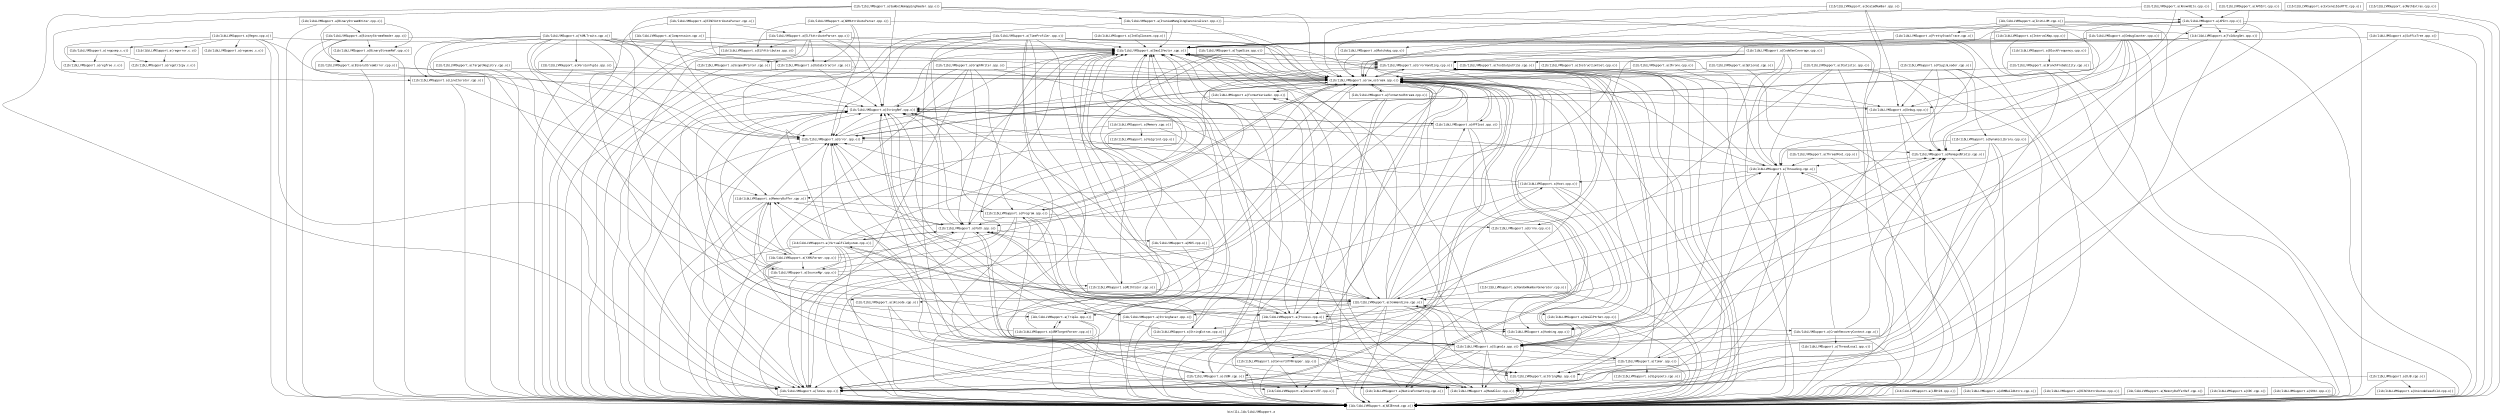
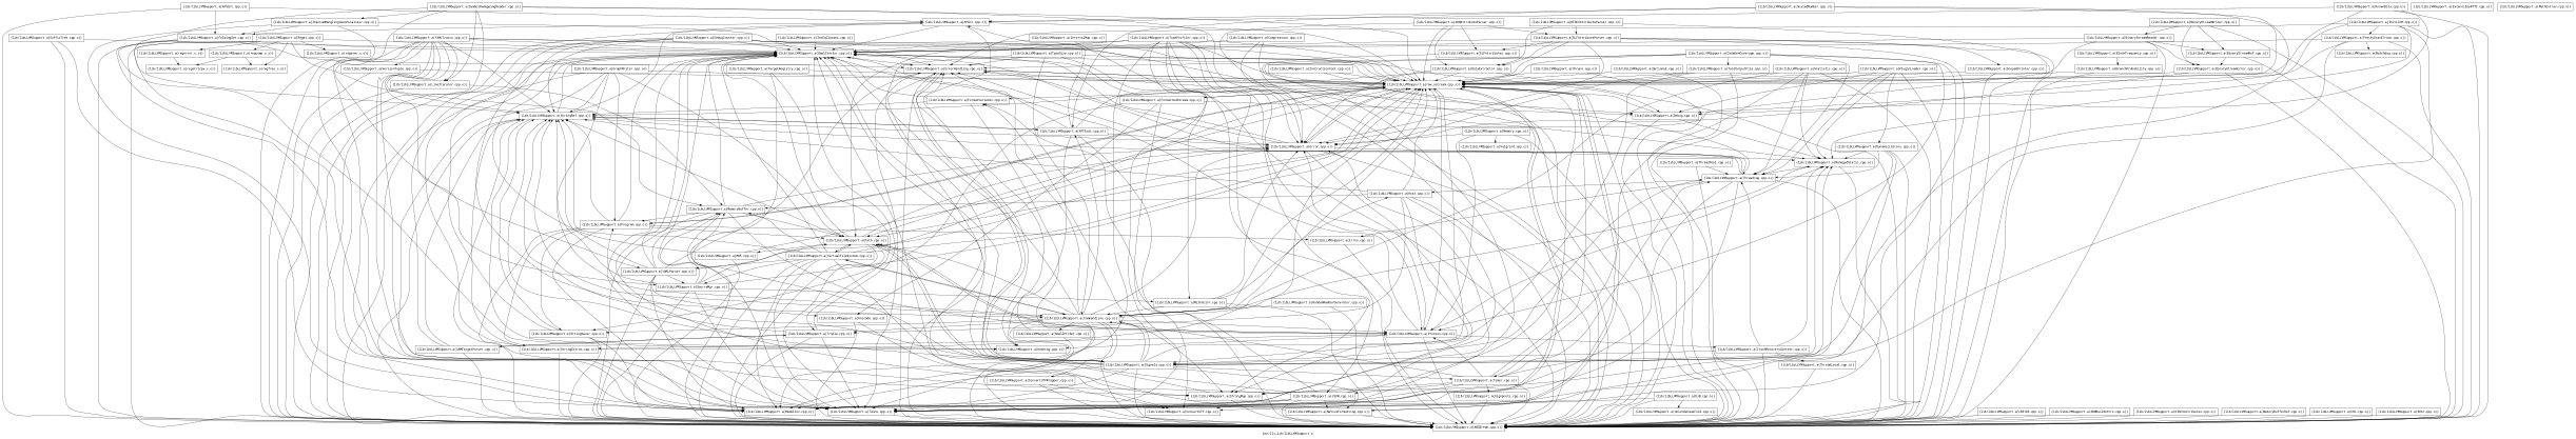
  digraph {
    fontname="Roboto Mono"
    label="bin/lli_lib/libLLVMSupport.a"
    rankdir=TB
    node [fontname="Roboto Mono" group=0 shape=box]
    edge [fontname="Roboto Mono"]
    n1 [label="{lib/libLLVMSupport.a(ABIBreak.cpp.o)}"]
    n2 [label="{lib/libLLVMSupport.a(APInt.cpp.o)}"]
    n3 [label="{lib/libLLVMSupport.a(FoldingSet.cpp.o)}"]
    n4 [label="{lib/libLLVMSupport.a(Hashing.cpp.o)}"]
    n5 [label="{lib/libLLVMSupport.a(SmallVector.cpp.o)}"]
    n6 [label="{lib/libLLVMSupport.a(raw_ostream.cpp.o)}"]
    n7 [label="{lib/libLLVMSupport.a(ErrorHandling.cpp.o)}"]
    n8 [label="{lib/libLLVMSupport.a(MemAlloc.cpp.o)}"]
    n9 [label="{lib/libLLVMSupport.a(Error.cpp.o)}"]
    n10 [label="{lib/libLLVMSupport.a(Twine.cpp.o)}"]
    n11 [label="{lib/libLLVMSupport.a(Path.cpp.o)}"]
    n12 [label="{lib/libLLVMSupport.a(Process.cpp.o)}"]
    n13 [label="{lib/libLLVMSupport.a(Program.cpp.o)}"]
    n14 [label="{lib/libLLVMSupport.a(FormattedStream.cpp.o)}"]
    n15 [label="{lib/libLLVMSupport.a(FormatVariadic.cpp.o)}"]
    n16 [label="{lib/libLLVMSupport.a(NativeFormatting.cpp.o)}"]
    n17 [label="{lib/libLLVMSupport.a(Debug.cpp.o)}"]
    n18 [label="{lib/libLLVMSupport.a(Signals.cpp.o)}"]
    n19 [label="{lib/libLLVMSupport.a(ManagedStatic.cpp.o)}"]
    n20 [label="{lib/libLLVMSupport.a(StringRef.cpp.o)}"]
    n21 [label="{lib/libLLVMSupport.a(VirtualFileSystem.cpp.o)}"]
    n22 [label="{lib/libLLVMSupport.a(MD5.cpp.o)}"]
    n23 [label="{lib/libLLVMSupport.a(StringExtras.cpp.o)}"]
    n24 [label="{lib/libLLVMSupport.a(CrashRecoveryContext.cpp.o)}"]
    n25 [label="{lib/libLLVMSupport.a(StringSaver.cpp.o)}"]
    n26 [label="{lib/libLLVMSupport.a(Errno.cpp.o)}"]
    n27 [label="{lib/libLLVMSupport.a(ConvertUTF.cpp.o)}"]
    n28 [label="{lib/libLLVMSupport.a(Unicode.cpp.o)}"]
    n29 [label="{lib/libLLVMSupport.a(CommandLine.cpp.o)}"]
    n30 [label="{lib/libLLVMSupport.a(APFloat.cpp.o)}"]
    n31 [label="{lib/libLLVMSupport.a(ConvertUTFWrapper.cpp.o)}"]
    n32 [label="{lib/libLLVMSupport.a(SmallPtrSet.cpp.o)}"]
    n33 [label="{lib/libLLVMSupport.a(StringMap.cpp.o)}"]
    n34 [label="{lib/libLLVMSupport.a(Triple.cpp.o)}"]
    n35 [label="{lib/libLLVMSupport.a(Host.cpp.o)}"]
    n36 [label="{lib/libLLVMSupport.a(Threading.cpp.o)}"]
    n37 [label="{lib/libLLVMSupport.a(ARMTargetParser.cpp.o)}"]
    n38 [label="{lib/libLLVMSupport.a(MemoryBuffer.cpp.o)}"]
    n39 [label="{lib/libLLVMSupport.a(SourceMgr.cpp.o)}"]
    n40 [label="{lib/libLLVMSupport.a(YAMLParser.cpp.o)}"]
    n41 [label="{lib/libLLVMSupport.a(Timer.cpp.o)}"]
    n42 [label="{lib/libLLVMSupport.a(WithColor.cpp.o)}"]
    n43 [label="{lib/libLLVMSupport.a(ThreadLocal.cpp.o)}"]
    n44 [label="{lib/libLLVMSupport.a(ExtensibleRTTI.cpp.o)}"]
    n45 [label="{lib/libLLVMSupport.a(InitLLVM.cpp.o)}"]
    n46 [label="{lib/libLLVMSupport.a(PrettyStackTrace.cpp.o)}"]
    n47 [label="{lib/libLLVMSupport.a(Watchdog.cpp.o)}"]
    n48 [label="{lib/libLLVMSupport.a(JSON.cpp.o)}"]
    n49 [label="{lib/libLLVMSupport.a(Signposts.cpp.o)}"]
    n50 [label="{lib/libLLVMSupport.a(PluginLoader.cpp.o)}"]
    n51 [label="{lib/libLLVMSupport.a(DynamicLibrary.cpp.o)}"]
    n52 [label="{lib/libLLVMSupport.a(Memory.cpp.o)}"]
    n53 [label="{lib/libLLVMSupport.a(Valgrind.cpp.o)}"]
    n54 [label="{lib/libLLVMSupport.a(ToolOutputFile.cpp.o)}"]
    n55 [label="{lib/libLLVMSupport.a(MathExtras.cpp.o)}"]
    n56 [label="{lib/libLLVMSupport.a(IntervalMap.cpp.o)}"]
    n57 [label="{lib/libLLVMSupport.a(TypeSize.cpp.o)}"]
    n58 [label="{lib/libLLVMSupport.a(BranchProbability.cpp.o)}"]
    n59 [label="{lib/libLLVMSupport.a(YAMLTraits.cpp.o)}"]
    n60 [label="{lib/libLLVMSupport.a(LineIterator.cpp.o)}"]
    n61 [label="{lib/libLLVMSupport.a(VersionTuple.cpp.o)}"]
    n62 [label="{lib/libLLVMSupport.a(IntEqClasses.cpp.o)}"]
    n63 [label="{lib/libLLVMSupport.a(BlockFrequency.cpp.o)}"]
    n64 [label="{lib/libLLVMSupport.a(GraphWriter.cpp.o)}"]
    n65 [label="{lib/libLLVMSupport.a(ScaledNumber.cpp.o)}"]
    n66 [label="{lib/libLLVMSupport.a(DebugCounter.cpp.o)}"]
    n67 [label="{lib/libLLVMSupport.a(SuffixTree.cpp.o)}"]
    n68 [label="{lib/libLLVMSupport.a(InstructionCost.cpp.o)}"]
    n69 [label="{lib/libLLVMSupport.a(Regex.cpp.o)}"]
    n70 [label="{lib/libLLVMSupport.a(regcomp.c.o)}"]
    n71 [label="{lib/libLLVMSupport.a(regerror.c.o)}"]
    n72 [label="{lib/libLLVMSupport.a(regexec.c.o)}"]
    n73 [label="{lib/libLLVMSupport.a(regfree.c.o)}"]
    n74 [label="{lib/libLLVMSupport.a(regstrlcpy.c.o)}"]
    n75 [label="{lib/libLLVMSupport.a(Chrono.cpp.o)}"]
    n76 [label="{lib/libLLVMSupport.a(TimeProfiler.cpp.o)}"]
    n77 [label="{lib/libLLVMSupport.a(RandomNumberGenerator.cpp.o)}"]
    n78 [label="{lib/libLLVMSupport.a(Statistic.cpp.o)}"]
    n79 [label="{lib/libLLVMSupport.a(TargetRegistry.cpp.o)}"]
    n80 [label="{lib/libLLVMSupport.a(LEB128.cpp.o)}"]
    n81 [label="{lib/libLLVMSupport.a(DataExtractor.cpp.o)}"]
    n82 [label="{lib/libLLVMSupport.a(ARMBuildAttrs.cpp.o)}"]
    n83 [label="{lib/libLLVMSupport.a(ARMAttributeParser.cpp.o)}"]
    n84 [label="{lib/libLLVMSupport.a(ELFAttributeParser.cpp.o)}"]
    n85 [label="{lib/libLLVMSupport.a(ELFAttributes.cpp.o)}"]
    n86 [label="{lib/libLLVMSupport.a(ScopedPrinter.cpp.o)}"]
    n87 [label="{lib/libLLVMSupport.a(RISCVAttributes.cpp.o)}"]
    n88 [label="{lib/libLLVMSupport.a(RISCVAttributeParser.cpp.o)}"]
    n89 [label="{lib/libLLVMSupport.a(BinaryStreamReader.cpp.o)}"]
    n90 [label="{lib/libLLVMSupport.a(BinaryStreamError.cpp.o)}"]
    n91 [label="{lib/libLLVMSupport.a(BinaryStreamRef.cpp.o)}"]
    n92 [label="{lib/libLLVMSupport.a(MemoryBufferRef.cpp.o)}"]
    n93 [label="{lib/libLLVMSupport.a(ThreadPool.cpp.o)}"]
    n94 [label="{lib/libLLVMSupport.a(BinaryStreamWriter.cpp.o)}"]
    n95 [label="{lib/libLLVMSupport.a(KnownBits.cpp.o)}"]
    n96 [label="{lib/libLLVMSupport.a(CodeGenCoverage.cpp.o)}"]
    n97 [label="{lib/libLLVMSupport.a(Compression.cpp.o)}"]
    n98 [label="{lib/libLLVMSupport.a(CRC.cpp.o)}"]
    n99 [label="{lib/libLLVMSupport.a(APSInt.cpp.o)}"]
    n100 [label="{lib/libLLVMSupport.a(DJB.cpp.o)}"]
    n101 [label="{lib/libLLVMSupport.a(UnicodeCaseFold.cpp.o)}"]
    n102 [label="{lib/libLLVMSupport.a(Optional.cpp.o)}"]
    n103 [label="{lib/libLLVMSupport.a(SHA1.cpp.o)}"]
    n104 [label="{lib/libLLVMSupport.a(ItaniumManglingCanonicalizer.cpp.o)}"]
    n105 [label="{lib/libLLVMSupport.a(SymbolRemappingReader.cpp.o)}"]
    n2 -> n1
    n2 -> n3
    n2 -> n4
    n2 -> n5
    n2 -> n6
    n3 -> n1
    n3 -> n4
    n3 -> n5
    n3 -> n7
    n3 -> n8
    n5 -> n7
    n6 -> n1
    n6 -> n5
    n6 -> n7
    n6 -> n9
    n6 -> n10
    n6 -> n11
    n6 -> n12
    n6 -> n13
    n6 -> n14
    n6 -> n15
    n6 -> n16
    n7 -> n1
    n7 -> n6
    n7 -> n10
    n7 -> n17
    n7 -> n18
    n9 -> n1
    n9 -> n5
    n9 -> n6
    n9 -> n7
    n9 -> n10
    n9 -> n19
    n10 -> n1
    n10 -> n5
    n10 -> n6
    n11 -> n1
    n11 -> n5
    n11 -> n9
    n11 -> n10
    n11 -> n12
    n11 -> n18
    n11 -> n20
    n11 -> n21
    n11 -> n22
    n12 -> n1
    n12 -> n4
    n12 -> n5
    n12 -> n9
    n12 -> n11
    n12 -> n19
    n12 -> n23
    n12 -> n24
    n13 -> n1
    n13 -> n5
    n13 -> n6
    n13 -> n8
    n13 -> n11
    n13 -> n20
    n13 -> n23
    n13 -> n25
    n13 -> n26
-   n14 -> n1
+   n14 -> n25
    n14 -> n5
    n14 -> n6
    n14 -> n17
    n14 -> n27
    n14 -> n28
    n15 -> n1
    n15 -> n5
    n15 -> n20
    n16 -> n1
    n16 -> n5
    n16 -> n6
    n17 -> n1
    n17 -> n6
    n17 -> n19
    n18 -> n1
    n18 -> n5
    n18 -> n6
    n18 -> n7
    n18 -> n8
    n18 -> n10
    n18 -> n11
    n18 -> n13
    n18 -> n15
    n18 -> n16
    n18 -> n19
    n18 -> n20
    n18 -> n29
    n18 -> n36
    n18 -> n38
    n18 -> n41
    n19 -> n1
    n19 -> n36
    n20 -> n1
    n20 -> n2
    n20 -> n4
    n20 -> n5
    n20 -> n9
    n20 -> n30
    n21 -> n1
    n21 -> n5
    n21 -> n6
    n21 -> n8
    n21 -> n9
    n21 -> n10
    n21 -> n11
    n21 -> n20
    n21 -> n29
    n21 -> n33
    n21 -> n38
    n21 -> n39
    n21 -> n40
    n22 -> n1
    n22 -> n5
    n22 -> n6
    n23 -> n1
    n23 -> n5
    n23 -> n6
    n23 -> n20
    n24 -> n1
    n24 -> n18
    n24 -> n19
    n24 -> n36
    n24 -> n43
    n25 -> n1
    n25 -> n5
    n25 -> n8
    n25 -> n20
    n26 -> n1
    n28 -> n1
    n28 -> n27
    n29 -> n1
    n29 -> n5
    n29 -> n6
    n29 -> n7
    n29 -> n8
    n29 -> n9
    n29 -> n10
    n29 -> n11
    n29 -> n12
    n29 -> n19
    n29 -> n20
    n29 -> n21
    n29 -> n25
    n29 -> n30
    n29 -> n31
    n29 -> n32
    n29 -> n33
    n29 -> n34
    n29 -> n35
    n30 -> n1
    n30 -> n2
    n30 -> n4
    n30 -> n5
    n30 -> n6
    n30 -> n9
    n30 -> n20
    n31 -> n1
    n31 -> n5
    n31 -> n27
    n32 -> n1
    n32 -> n7
    n33 -> n1
    n33 -> n7
    n34 -> n1
    n34 -> n5
    n34 -> n10
    n34 -> n20
    n34 -> n37
    n35 -> n1
    n35 -> n6
    n35 -> n8
    n35 -> n20
    n35 -> n33
    n35 -> n34
    n35 -> n38
    n36 -> n1
    n36 -> n5
    n36 -> n7
    n36 -> n8
    n36 -> n10
    n36 -> n20
    n36 -> n26
    n36 -> n35
    n37 -> n1
    n37 -> n5
    n37 -> n20
    n37 -> n34
    n38 -> n1
    n38 -> n5
    n38 -> n9
    n38 -> n10
    n38 -> n11
    n38 -> n12
    n38 -> n13
    n39 -> n1
    n39 -> n5
    n39 -> n6
    n39 -> n10
    n39 -> n11
    n39 -> n20
    n39 -> n38
    n39 -> n42
    n40 -> n1
    n40 -> n5
    n40 -> n6
    n40 -> n7
    n40 -> n8
    n40 -> n20
    n40 -> n28
    n40 -> n38
    n40 -> n39
    n41 -> n1
    n41 -> n6
    n41 -> n8
    n41 -> n12
    n41 -> n19
    n41 -> n29
    n41 -> n33
    n41 -> n36
    n41 -> n48
    n41 -> n49
    n42 -> n1
    n42 -> n6
    n42 -> n9
    n42 -> n29
    n43 -> n1
    n45 -> n1
    n45 -> n7
    n45 -> n8
    n45 -> n18
    n45 -> n19
    n45 -> n46
    n46 -> n1
    n46 -> n5
-   n47 -> n6
+   n46 -> n6
    n46 -> n18
    n46 -> n47
    n48 -> n1
    n48 -> n5
    n48 -> n6
    n48 -> n8
    n48 -> n9
    n48 -> n10
    n48 -> n15
    n48 -> n16
    n48 -> n20
    n48 -> n27
    n49 -> n1
    n50 -> n1
    n50 -> n6
    n50 -> n17
    n50 -> n19
    n50 -> n36
    n50 -> n51
    n51 -> n1
    n51 -> n8
    n51 -> n19
    n51 -> n33
    n51 -> n36
    n52 -> n1
    n52 -> n9
    n52 -> n12
    n52 -> n53
    n54 -> n1
    n54 -> n6
    n54 -> n11
    n54 -> n18
    n56 -> n1
    n56 -> n5
    n57 -> n1
    n57 -> n6
    n57 -> n7
    n57 -> n29
    n57 -> n42
    n58 -> n1
    n58 -> n6
    n59 -> n1
    n59 -> n5
    n59 -> n6
    n59 -> n7
    n59 -> n8
    n59 -> n10
    n59 -> n20
    n59 -> n33
    n59 -> n38
    n59 -> n39
    n59 -> n40
    n59 -> n60
    n59 -> n61
    n60 -> n1
    n60 -> n38
    n61 -> n1
    n61 -> n6
    n62 -> n5
    n63 -> n58
    n64 -> n1
    n64 -> n6
    n64 -> n10
    n64 -> n11
    n64 -> n13
    n64 -> n20
    n64 -> n29
-   n65 -> n1
    n65 -> n2
    n65 -> n6
    n65 -> n17
    n65 -> n30
    n66 -> n1
    n66 -> n5
    n66 -> n6
    n66 -> n8
    n66 -> n17
    n66 -> n19
    n66 -> n20
    n66 -> n29
    n67 -> n1
    n67 -> n5
    n67 -> n8
    n68 -> n1
    n68 -> n6
    n69 -> n1
    n69 -> n5
    n69 -> n10
    n69 -> n20
    n69 -> n70
    n69 -> n71
    n69 -> n72
    n69 -> n73
    n70 -> n73
    n70 -> n74
    n71 -> n74
    n75 -> n1
    n75 -> n6
    n76 -> n1
    n76 -> n5
    n76 -> n6
    n76 -> n8
    n76 -> n9
    n76 -> n10
    n76 -> n11
    n76 -> n12
    n76 -> n33
    n76 -> n36
    n76 -> n48
    n77 -> n1
    n77 -> n29
    n78 -> n1
    n78 -> n6
    n78 -> n19
    n78 -> n29
    n78 -> n36
    n78 -> n41
    n79 -> n1
    n79 -> n6
    n79 -> n34
    n80 -> n1
    n81 -> n1
    n81 -> n6
    n81 -> n9
    n81 -> n20
    n82 -> n1
    n83 -> n1
    n83 -> n6
    n83 -> n81
    n83 -> n84
    n83 -> n85
    n84 -> n1
    n84 -> n5
    n84 -> n6
    n84 -> n9
    n84 -> n10
-   n84 -> n20
    n84 -> n81
    n84 -> n85
    n84 -> n86
    n85 -> n1
    n86 -> n1
    n86 -> n6
    n87 -> n1
    n88 -> n1
    n88 -> n81
    n88 -> n84
    n89 -> n1
    n89 -> n5
    n89 -> n9
    n89 -> n90
    n89 -> n91
    n90 -> n1
    n90 -> n6
    n90 -> n9
    n91 -> n1
    n91 -> n90
    n92 -> n1
    n93 -> n1
    n93 -> n36
    n94 -> n1
    n94 -> n89
    n94 -> n90
    n94 -> n91
    n95 -> n1
    n95 -> n2
    n95 -> n6
    n95 -> n17
    n96 -> n1
    n96 -> n6
    n96 -> n7
    n96 -> n10
    n96 -> n12
    n96 -> n36
    n96 -> n54
    n97 -> n1
    n97 -> n5
    n97 -> n9
    n98 -> n1
    n99 -> n1
    n99 -> n2
    n99 -> n3
    n100 -> n1
    n100 -> n27
    n100 -> n101
    n102 -> n1
    n102 -> n6
    n103 -> n1
    n104 -> n1
    n104 -> n3
    n104 -> n5
    n104 -> n8
    n105 -> n1
    n105 -> n6
    n105 -> n9
    n105 -> n10
    n105 -> n20
    n105 -> n60
    n105 -> n104
  }
